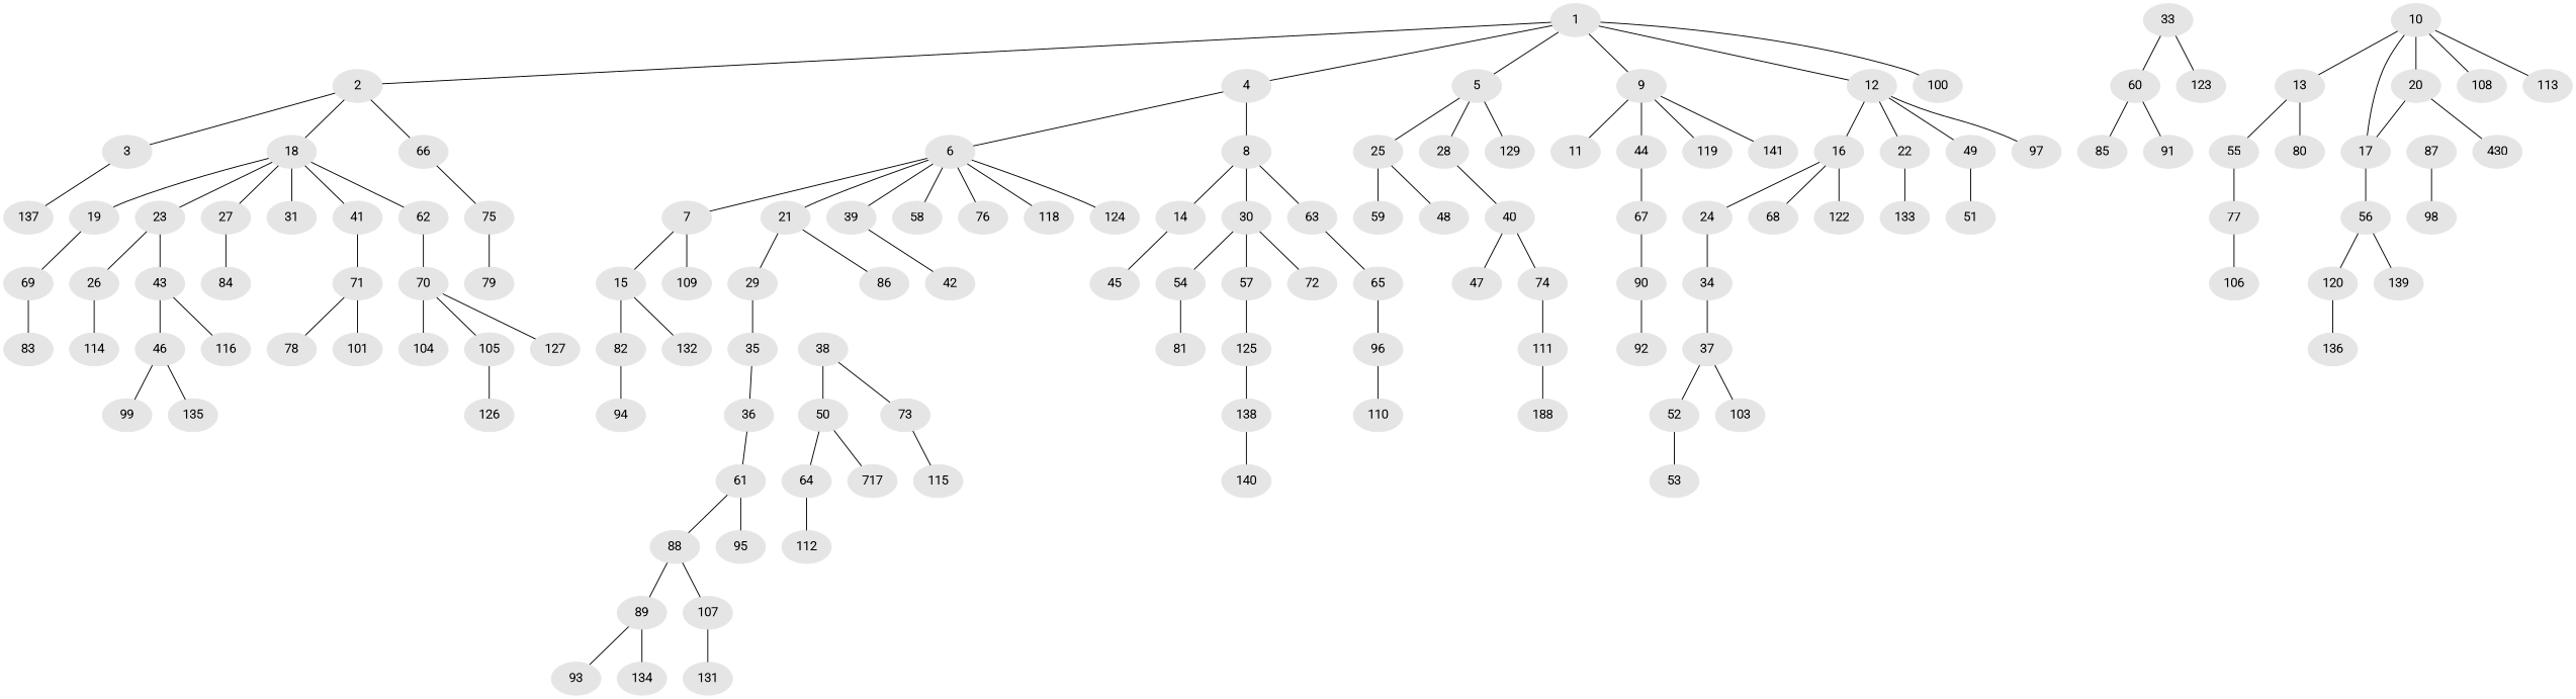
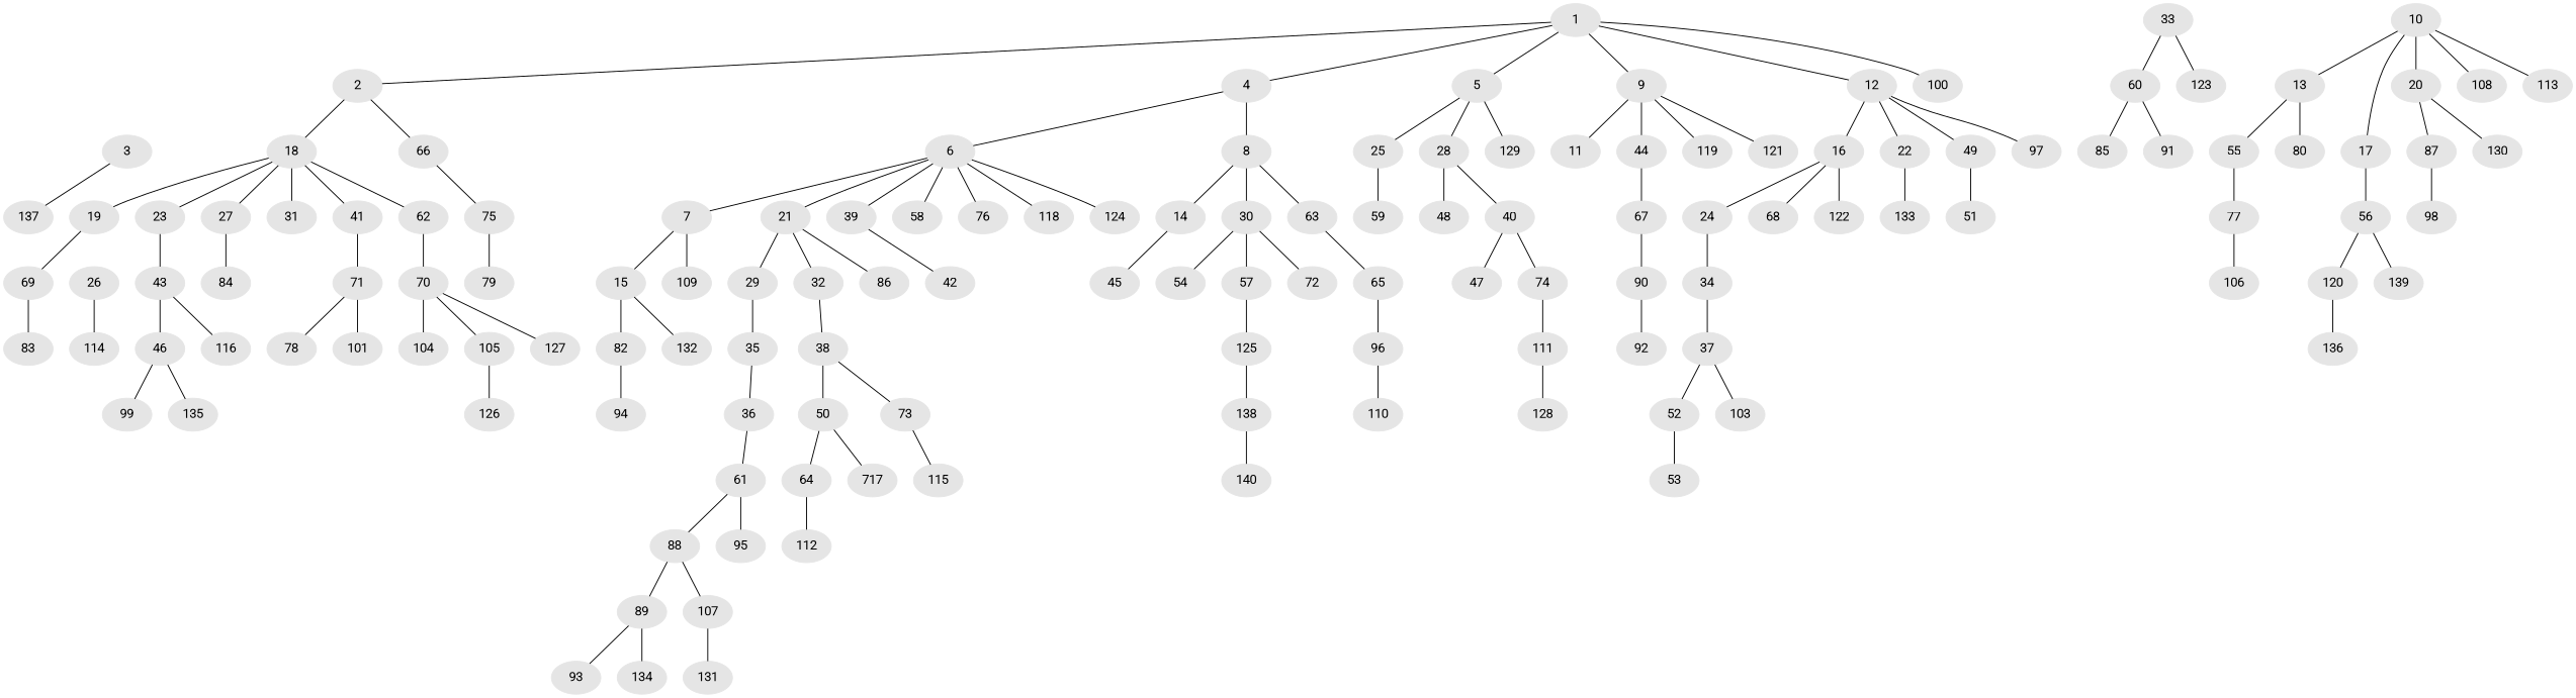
  graph {
    fontname=Roboto
    node [color=gray90 fontname=Roboto style=filled]
    edge [fontname=Roboto]
    1
    2
    4
    5
    9
    12
    100
    3
    18
    66
    6
    8
    25
    28
    129
    11
    44
    119
-   121 [label=141]
+   121
    16
    22
    49
    97
    137
    19
    23
    27
    31
    41
    62
    75
    33
    60
    123
    7
    21
    39
    58
    76
    118
    124
    14
    30
    63
    48
    59
    40
    15
    109
    29
+   32
    86
    42
    82
    132
    45
    54
    57
    72
    65
    10
    13
    17
    20
    108
    113
    67
    55
    80
    56
    87
-   130 [label=430]
+   130
    24
    68
    122
    133
    51
    77
    94
    34
    120
    139
    69
    26
    43
    84
    71
    70
    83
    98
    35
    38
    114
    46
    116
    37
    47
    74
    36
-   81
    125
    50
    73
    85
    91
    52
    103
    61
    88
    95
    53
    64
    n113 [label=717]
    115
    111
    78
    101
    99
    135
    90
    112
    106
    136
    138
    89
    107
    104
    105
    127
    96
    110
    79
    92
    126
-   128 [label=188]
+   128
    93
    134
    131
    140
    1 -- 2
    1 -- 4
    1 -- 5
    1 -- 9
    1 -- 12
    1 -- 100
-   2 -- 3
    2 -- 18
    2 -- 66
    4 -- 6
    4 -- 8
    5 -- 25
    5 -- 28
    5 -- 129
    9 -- 11
    9 -- 44
    9 -- 119
    9 -- 121
    12 -- 16
    12 -- 22
    12 -- 49
    12 -- 97
    3 -- 137
    18 -- 19
    18 -- 23
    18 -- 27
    18 -- 31
    18 -- 41
    18 -- 62
    66 -- 75
    6 -- 7
    6 -- 21
    6 -- 39
    6 -- 58
    6 -- 76
    6 -- 118
    6 -- 124
    8 -- 14
    8 -- 30
    8 -- 63
-   25 -- 48
+   28 -- 48
    25 -- 59
    28 -- 40
    44 -- 67
    16 -- 24
    16 -- 68
    16 -- 122
    22 -- 133
    49 -- 51
    19 -- 69
-   23 -- 26
    23 -- 43
    27 -- 84
    41 -- 71
    62 -- 70
    75 -- 79
    33 -- 60
    33 -- 123
    60 -- 85
    60 -- 91
    7 -- 15
    7 -- 109
    21 -- 29
+   21 -- 32
    21 -- 86
    39 -- 42
    14 -- 45
    30 -- 54
    30 -- 57
    30 -- 72
    63 -- 65
    40 -- 47
    40 -- 74
    15 -- 82
    15 -- 132
    29 -- 35
+   32 -- 38
    82 -- 94
-   54 -- 81
    57 -- 125
    65 -- 96
    10 -- 13
    10 -- 17
    10 -- 20
    10 -- 108
    10 -- 113
    13 -- 55
    13 -- 80
    17 -- 56
-   20 -- 17
+   20 -- 87
    20 -- 130
    67 -- 90
    55 -- 77
    56 -- 120
    56 -- 139
    87 -- 98
    24 -- 34
    77 -- 106
    34 -- 37
    120 -- 136
    69 -- 83
    26 -- 114
    43 -- 46
    43 -- 116
    71 -- 78
    71 -- 101
    70 -- 104
    70 -- 105
    70 -- 127
    35 -- 36
    38 -- 50
    38 -- 73
    46 -- 99
    46 -- 135
    37 -- 52
    37 -- 103
    74 -- 111
    36 -- 61
    125 -- 138
    50 -- 64
    50 -- n113
    73 -- 115
    52 -- 53
    61 -- 88
    61 -- 95
    88 -- 89
    88 -- 107
    64 -- 112
    111 -- 128
    90 -- 92
    138 -- 140
    89 -- 93
    89 -- 134
    107 -- 131
    105 -- 126
    96 -- 110
  }
